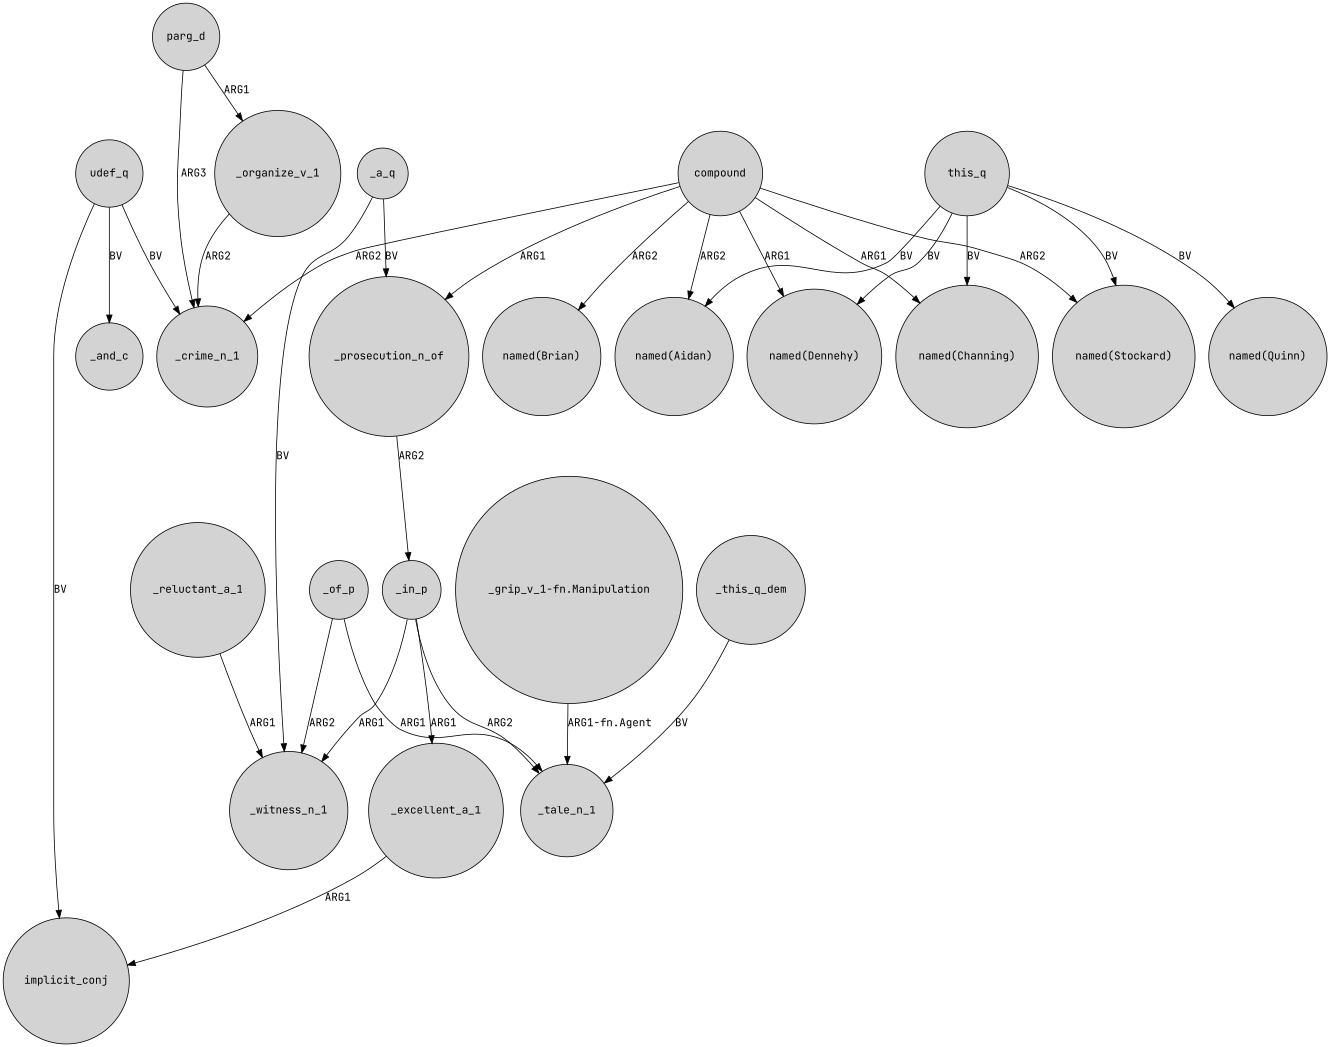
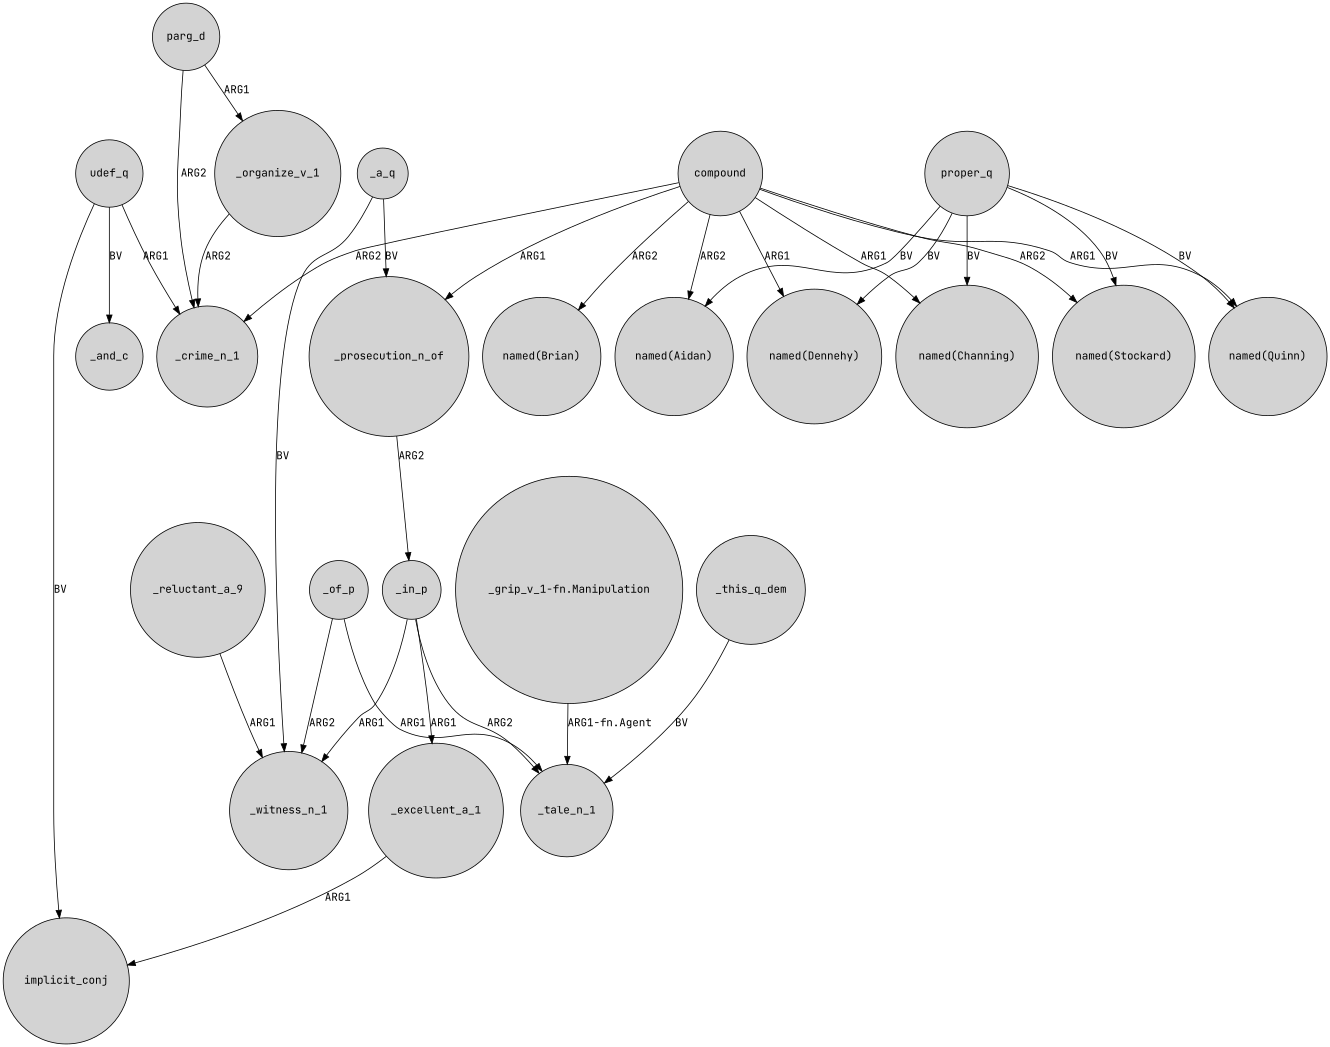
  digraph {
    fontname="JetBrains Mono"
    node [fontname="JetBrains Mono" shape=circle style=filled]
    edge [fontname="JetBrains Mono"]
    _a_q
    _prosecution_n_of
    _witness_n_1
    _in_p
    _of_p
    _tale_n_1
    "_grip_v_1-fn.Manipulation"
    _excellent_a_1
    implicit_conj
    compound
    "named(Dennehy)"
    "named(Aidan)"
    "named(Channing)"
    "named(Stockard)"
    _crime_n_1
    "named(Quinn)"
    "named(Brian)"
    udef_q
    _and_c
-   proper_q [label=this_q]
-   _reluctant_a_1
+   proper_q
+   _reluctant_a_1 [label=_reluctant_a_9]
    parg_d
    _organize_v_1
    _this_q_dem
    _a_q -> _prosecution_n_of [label=BV]
    _a_q -> _witness_n_1 [label=BV]
    _prosecution_n_of -> _in_p [label=ARG2]
    _in_p -> _witness_n_1 [label=ARG1]
    _in_p -> _tale_n_1 [label=ARG2]
    _in_p -> _excellent_a_1 [label=ARG1]
    _of_p -> _witness_n_1 [label=ARG2]
    _of_p -> _tale_n_1 [label=ARG1]
    "_grip_v_1-fn.Manipulation" -> _tale_n_1 [label="ARG1-fn.Agent"]
    _excellent_a_1 -> implicit_conj [label=ARG1]
    compound -> _prosecution_n_of [label=ARG1]
    compound -> "named(Dennehy)" [label=ARG1]
    compound -> "named(Aidan)" [label=ARG2]
    compound -> "named(Channing)" [label=ARG1]
    compound -> "named(Stockard)" [label=ARG2]
    compound -> _crime_n_1 [label=ARG2]
+   compound -> "named(Quinn)" [label=ARG1]
    compound -> "named(Brian)" [label=ARG2]
    udef_q -> implicit_conj [label=BV]
-   udef_q -> _crime_n_1 [label=BV]
+   udef_q -> _crime_n_1 [label=ARG1]
    udef_q -> _and_c [label=BV]
    proper_q -> "named(Dennehy)" [label=BV]
    proper_q -> "named(Aidan)" [label=BV]
    proper_q -> "named(Channing)" [label=BV]
    proper_q -> "named(Stockard)" [label=BV]
    proper_q -> "named(Quinn)" [label=BV]
    _reluctant_a_1 -> _witness_n_1 [label=ARG1]
-   parg_d -> _crime_n_1 [label=ARG3]
+   parg_d -> _crime_n_1 [label=ARG2]
    parg_d -> _organize_v_1 [label=ARG1]
    _organize_v_1 -> _crime_n_1 [label=ARG2]
    _this_q_dem -> _tale_n_1 [label=BV]
  }
